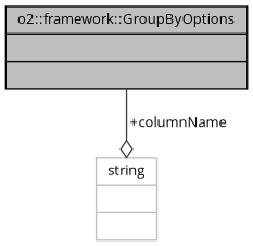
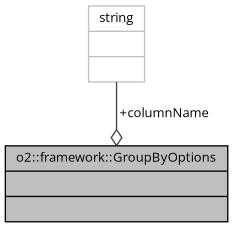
  digraph {
    fontname="Open Sans"
    node [fontname="Open Sans" fontsize=10 shape=record]
    n1 [color=black fillcolor=grey75 fontcolor=black height=0.2 label="{o2::framework::GroupByOptions\n||}" style=filled width=0.4]
    n2 [color=grey75 height=0.2 label="{string\n||}" width=0.4]
-   n1 -> n2 [arrowhead=odiamond color=grey25 fontname="Open Sans" fontsize=10 label=" +columnName" labelfontname=Helvetica labelfontsize=10 style=solid]
+   n2 -> n1 [arrowhead=odiamond color=grey25 fontname="Open Sans" fontsize=10 label=" +columnName" labelfontname=Helvetica labelfontsize=10 style=solid]
  }
